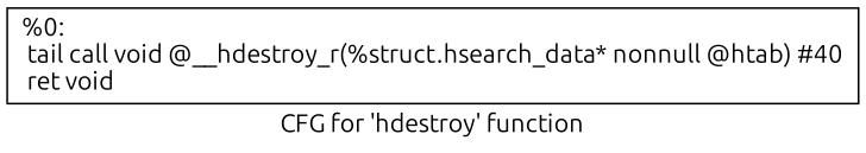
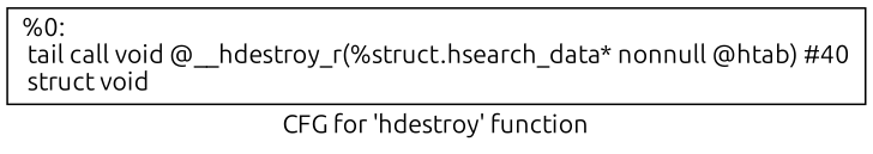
  digraph {
    label="CFG for 'hdestroy' function"
    fontname=Ubuntu
-   n1 [label="{%0:\l  tail call void @__hdestroy_r(%struct.hsearch_data* nonnull @htab) #40\l  ret void\l}" shape=record fontname=Ubuntu]
+   n1 [label="{%0:\l  tail call void @__hdestroy_r(%struct.hsearch_data* nonnull @htab) #40\l  struct void\l}" shape=record fontname=Ubuntu]
  }
